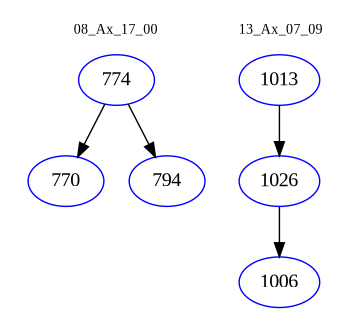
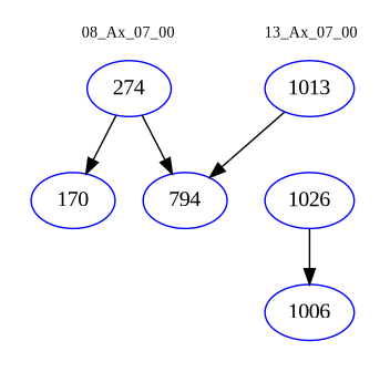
  digraph {
    fontname="Liberation Serif"
    node [color=blue fontname="Liberation Serif"]
    edge [color=black fontname="Liberation Serif"]
-   n1 [label=774]
-   n2 [label=770]
+   n1 [label=274]
+   n2 [label=170]
    n3 [label=794]
    n4 [label=1013]
    n5 [label=1006]
    n6 [label=1026]
    subgraph cluster_1 {
      color=white
      fontsize=10
-     label="08_Ax_17_00"
+     label="08_Ax_07_00"
      n1
      n2
      n3
    }
    subgraph cluster_2 {
      color=white
      fontsize=10
-     label="13_Ax_07_09"
+     label="13_Ax_07_00"
      n4
      n5
      n6
    }
    n1 -> n2
    n1 -> n3
-   n4 -> n6
+   n4 -> n3
    n6 -> n5
  }
